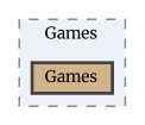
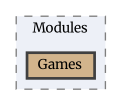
  digraph {
    compound=true
    fontname=Merriweather
    n1 [color=grey25 fillcolor=tan fontname=Merriweather fontsize=10 height=0.2 label=Games shape=box style="filled,bold" width=0.4]
    subgraph cluster_1 {
      bgcolor="#edf0f7"
      fontsize=10
-     label=Games
+     label=Modules
      pencolor=grey50
      style="filled,dashed"
      n1
    }
  }
